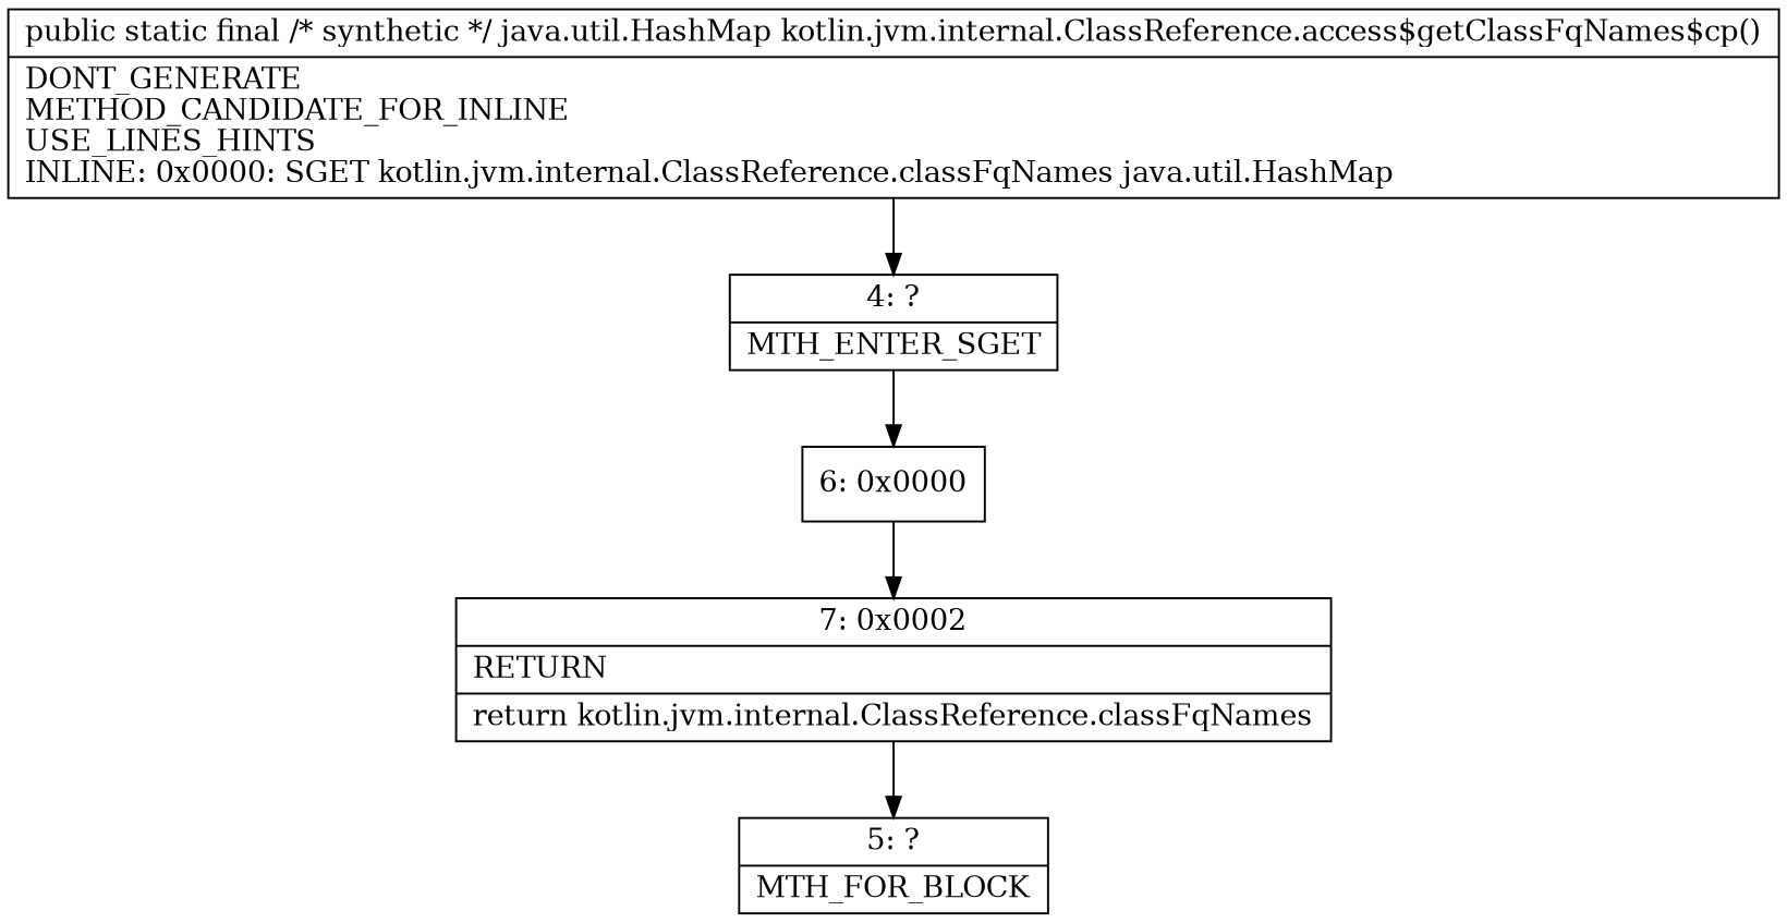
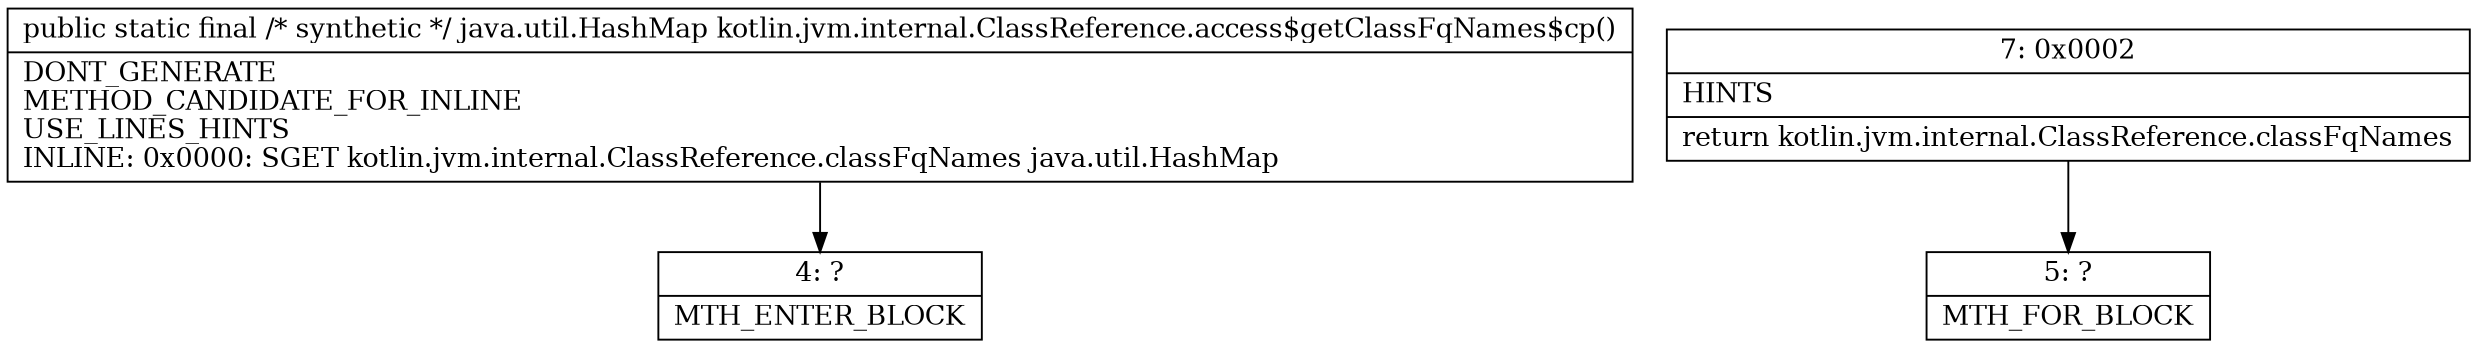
  digraph {
    node [shape=record]
-   n1 [label="{4\:\ ?|MTH_ENTER_SGET\l}"]
-   n2 [label="{6\:\ 0x0000}"]
-   n3 [label="{7\:\ 0x0002|RETURN\l|return kotlin.jvm.internal.ClassReference.classFqNames\l}"]
+   n1 [label="{4\:\ ?|MTH_ENTER_BLOCK\l}"]
+   n3 [label="{7\:\ 0x0002|HINTS\l|return kotlin.jvm.internal.ClassReference.classFqNames\l}"]
    n4 [label="{5\:\ ?|MTH_FOR_BLOCK\l}"]
    n5 [label="{public static final \/* synthetic *\/ java.util.HashMap kotlin.jvm.internal.ClassReference.access$getClassFqNames$cp()  | DONT_GENERATE\lMETHOD_CANDIDATE_FOR_INLINE\lUSE_LINES_HINTS\lINLINE: 0x0000: SGET   kotlin.jvm.internal.ClassReference.classFqNames java.util.HashMap\l}"]
-   n1 -> n2
-   n2 -> n3
    n3 -> n4
    n5 -> n1
  }
